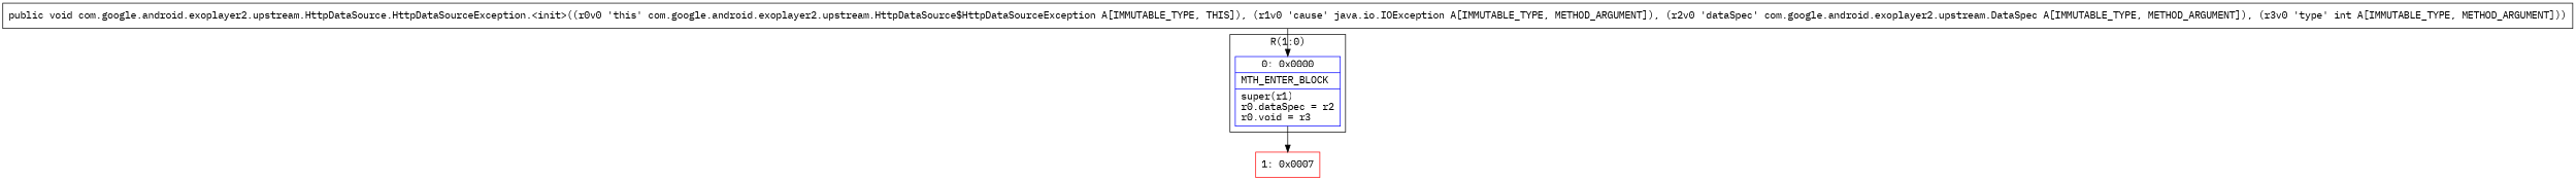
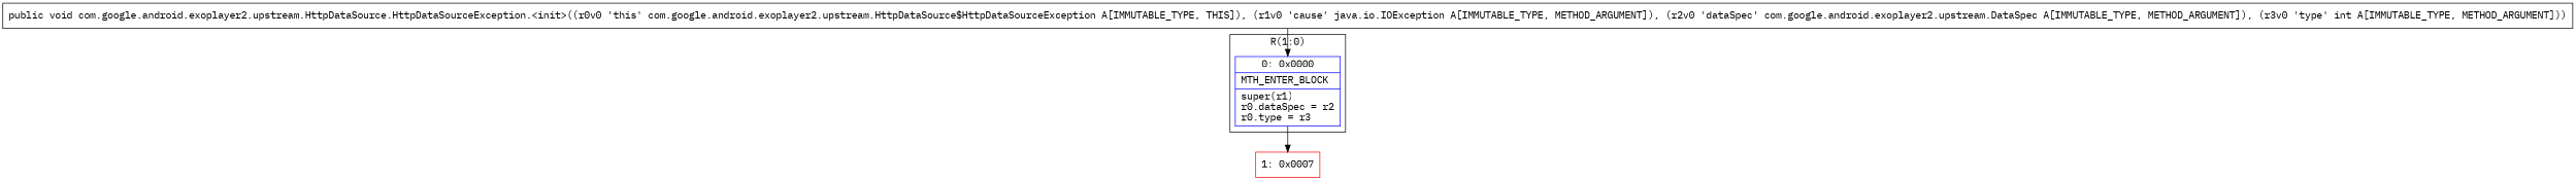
  digraph {
    fontname="IBM Plex Mono"
    node [shape=record fontname="IBM Plex Mono"]
    edge [fontname="IBM Plex Mono"]
-   n1 [color=blue label="{0\:\ 0x0000|MTH_ENTER_BLOCK\l|super(r1)\lr0.dataSpec = r2\lr0.void = r3\l}"]
+   n1 [color=blue label="{0\:\ 0x0000|MTH_ENTER_BLOCK\l|super(r1)\lr0.dataSpec = r2\lr0.type = r3\l}"]
    n2 [color=red label="{1\:\ 0x0007}"]
    n3 [label="{public void com.google.android.exoplayer2.upstream.HttpDataSource.HttpDataSourceException.\<init\>((r0v0 'this' com.google.android.exoplayer2.upstream.HttpDataSource$HttpDataSourceException A[IMMUTABLE_TYPE, THIS]), (r1v0 'cause' java.io.IOException A[IMMUTABLE_TYPE, METHOD_ARGUMENT]), (r2v0 'dataSpec' com.google.android.exoplayer2.upstream.DataSpec A[IMMUTABLE_TYPE, METHOD_ARGUMENT]), (r3v0 'type' int A[IMMUTABLE_TYPE, METHOD_ARGUMENT])) }"]
    subgraph cluster_1 {
      label="R(1:0)"
      n1
    }
    n1 -> n2
    n3 -> n1
  }
